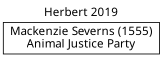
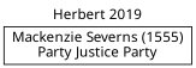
  digraph {
    label="Herbert 2019"
    labelloc=t
    mclimit=10
    fontname="Noto Sans"
-   n1 [label="Mackenzie Severns (1555)\nAnimal Justice Party" shape=box fontname="Noto Sans"]
+   n1 [label="Mackenzie Severns (1555)\nParty Justice Party" shape=box fontname="Noto Sans"]
  }
